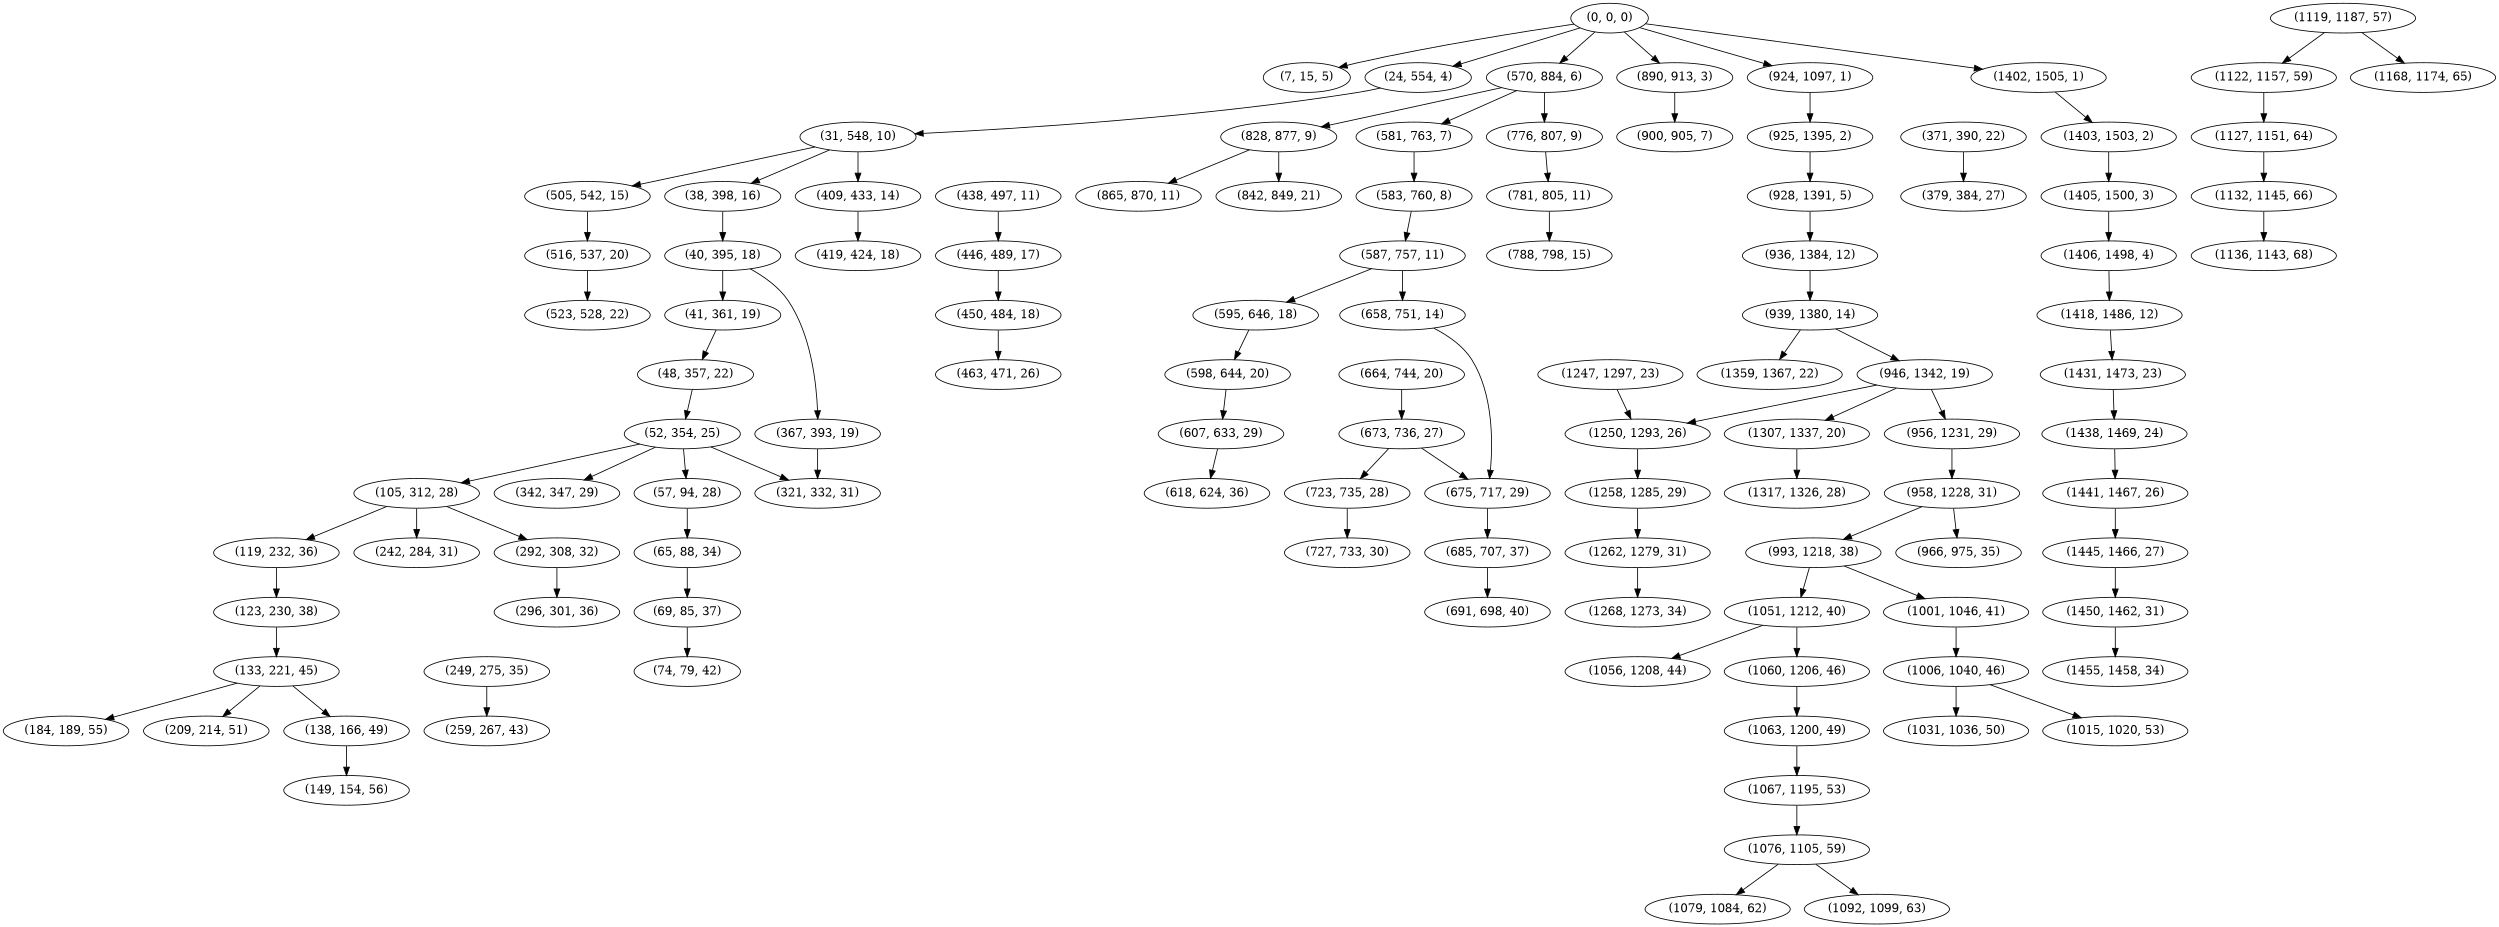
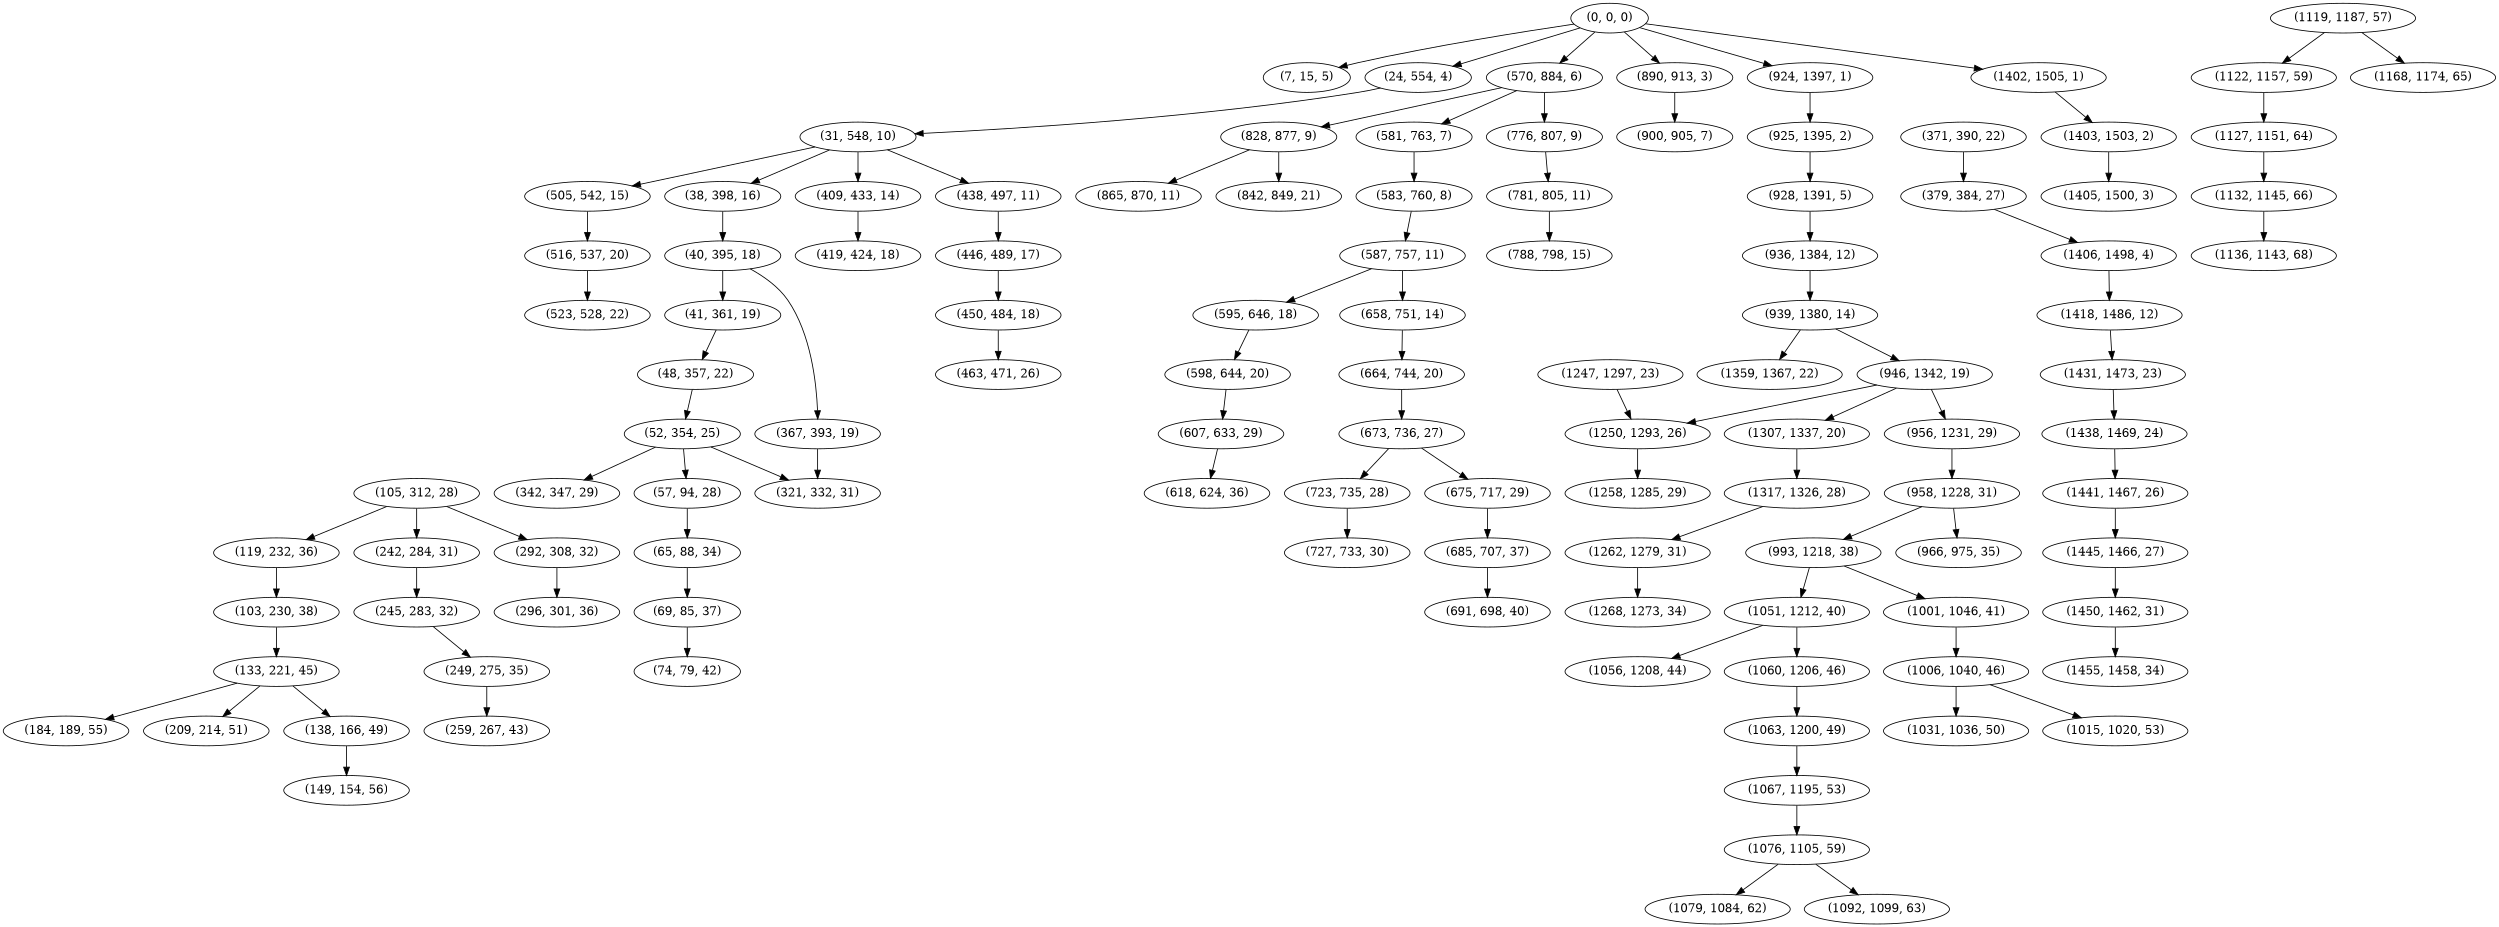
  digraph {
    "(0, 0, 0)"
    "(7, 15, 5)"
    "(24, 554, 4)"
    n4 [label="(570, 884, 6)"]
    "(890, 913, 3)"
-   "(924, 1397, 1)" [label="(924, 1097, 1)"]
+   "(924, 1397, 1)"
    "(1402, 1505, 1)"
    "(31, 548, 10)"
    "(581, 763, 7)"
    "(776, 807, 9)"
    "(828, 877, 9)"
    "(900, 905, 7)"
    "(925, 1395, 2)"
    "(1403, 1503, 2)"
    "(38, 398, 16)"
    "(409, 433, 14)"
    "(438, 497, 11)"
    "(505, 542, 15)"
    "(40, 395, 18)"
    "(419, 424, 18)"
    "(446, 489, 17)"
    "(516, 537, 20)"
    "(41, 361, 19)"
    "(367, 393, 19)"
    "(48, 357, 22)"
    "(321, 332, 31)"
    "(52, 354, 25)"
    "(57, 94, 28)"
    "(105, 312, 28)"
    "(342, 347, 29)"
    "(65, 88, 34)"
    "(119, 232, 36)"
    "(242, 284, 31)"
    "(292, 308, 32)"
    "(69, 85, 37)"
    "(74, 79, 42)"
-   "(123, 230, 38)"
+   "(123, 230, 38)" [label="(103, 230, 38)"]
+   "(245, 283, 32)"
    "(296, 301, 36)"
    "(133, 221, 45)"
    "(138, 166, 49)"
    "(184, 189, 55)"
    "(209, 214, 51)"
    "(149, 154, 56)"
    "(249, 275, 35)"
    "(259, 267, 43)"
    "(371, 390, 22)"
    "(379, 384, 27)"
    "(450, 484, 18)"
    "(463, 471, 26)"
    "(523, 528, 22)"
    "(583, 760, 8)"
    "(781, 805, 11)"
    "(842, 849, 21)"
    "(865, 870, 11)"
    "(587, 757, 11)"
    "(595, 646, 18)"
    "(658, 751, 14)"
    "(598, 644, 20)"
    "(664, 744, 20)"
    "(607, 633, 29)"
    "(618, 624, 36)"
    "(673, 736, 27)"
    "(675, 717, 29)"
    "(723, 735, 28)"
    "(685, 707, 37)"
    "(727, 733, 30)"
    "(691, 698, 40)"
    "(788, 798, 15)"
    "(928, 1391, 5)"
    "(936, 1384, 12)"
    "(939, 1380, 14)"
    "(946, 1342, 19)"
    "(1359, 1367, 22)"
    "(956, 1231, 29)"
    "(1307, 1337, 20)"
    "(1250, 1293, 26)"
    "(958, 1228, 31)"
    "(1247, 1297, 23)"
    "(1317, 1326, 28)"
    "(966, 975, 35)"
    "(993, 1218, 38)"
    "(1001, 1046, 41)"
    "(1051, 1212, 40)"
    "(1006, 1040, 46)"
    "(1056, 1208, 44)"
    "(1060, 1206, 46)"
    "(1015, 1020, 53)"
    "(1031, 1036, 50)"
    "(1063, 1200, 49)"
    "(1067, 1195, 53)"
    "(1076, 1105, 59)"
    "(1079, 1084, 62)"
    "(1092, 1099, 63)"
    "(1119, 1187, 57)"
    "(1122, 1157, 59)"
    "(1168, 1174, 65)"
    "(1127, 1151, 64)"
    "(1132, 1145, 66)"
    "(1136, 1143, 68)"
    "(1258, 1285, 29)"
    "(1262, 1279, 31)"
    "(1268, 1273, 34)"
    "(1405, 1500, 3)"
    "(1406, 1498, 4)"
    "(1418, 1486, 12)"
    "(1431, 1473, 23)"
    "(1438, 1469, 24)"
    "(1441, 1467, 26)"
    "(1445, 1466, 27)"
    "(1450, 1462, 31)"
    "(1455, 1458, 34)"
    "(0, 0, 0)" -> "(7, 15, 5)"
    "(0, 0, 0)" -> "(24, 554, 4)"
    "(0, 0, 0)" -> n4
    "(0, 0, 0)" -> "(890, 913, 3)"
    "(0, 0, 0)" -> "(924, 1397, 1)"
    "(0, 0, 0)" -> "(1402, 1505, 1)"
    "(24, 554, 4)" -> "(31, 548, 10)"
    n4 -> "(581, 763, 7)"
    n4 -> "(776, 807, 9)"
    n4 -> "(828, 877, 9)"
    "(890, 913, 3)" -> "(900, 905, 7)"
    "(924, 1397, 1)" -> "(925, 1395, 2)"
    "(1402, 1505, 1)" -> "(1403, 1503, 2)"
    "(31, 548, 10)" -> "(38, 398, 16)"
    "(31, 548, 10)" -> "(409, 433, 14)"
+   "(31, 548, 10)" -> "(438, 497, 11)"
    "(31, 548, 10)" -> "(505, 542, 15)"
    "(581, 763, 7)" -> "(583, 760, 8)"
    "(776, 807, 9)" -> "(781, 805, 11)"
    "(828, 877, 9)" -> "(842, 849, 21)"
    "(828, 877, 9)" -> "(865, 870, 11)"
    "(925, 1395, 2)" -> "(928, 1391, 5)"
    "(1403, 1503, 2)" -> "(1405, 1500, 3)"
    "(38, 398, 16)" -> "(40, 395, 18)"
    "(409, 433, 14)" -> "(419, 424, 18)"
    "(438, 497, 11)" -> "(446, 489, 17)"
    "(505, 542, 15)" -> "(516, 537, 20)"
    "(40, 395, 18)" -> "(41, 361, 19)"
    "(40, 395, 18)" -> "(367, 393, 19)"
    "(446, 489, 17)" -> "(450, 484, 18)"
    "(516, 537, 20)" -> "(523, 528, 22)"
    "(41, 361, 19)" -> "(48, 357, 22)"
    "(367, 393, 19)" -> "(321, 332, 31)"
    "(48, 357, 22)" -> "(52, 354, 25)"
    "(52, 354, 25)" -> "(321, 332, 31)"
    "(52, 354, 25)" -> "(57, 94, 28)"
-   "(52, 354, 25)" -> "(105, 312, 28)"
    "(52, 354, 25)" -> "(342, 347, 29)"
    "(57, 94, 28)" -> "(65, 88, 34)"
    "(105, 312, 28)" -> "(119, 232, 36)"
    "(105, 312, 28)" -> "(242, 284, 31)"
    "(105, 312, 28)" -> "(292, 308, 32)"
    "(65, 88, 34)" -> "(69, 85, 37)"
    "(119, 232, 36)" -> "(123, 230, 38)"
+   "(242, 284, 31)" -> "(245, 283, 32)"
    "(292, 308, 32)" -> "(296, 301, 36)"
    "(69, 85, 37)" -> "(74, 79, 42)"
    "(123, 230, 38)" -> "(133, 221, 45)"
+   "(245, 283, 32)" -> "(249, 275, 35)"
    "(133, 221, 45)" -> "(138, 166, 49)"
    "(133, 221, 45)" -> "(184, 189, 55)"
    "(133, 221, 45)" -> "(209, 214, 51)"
    "(138, 166, 49)" -> "(149, 154, 56)"
    "(249, 275, 35)" -> "(259, 267, 43)"
    "(371, 390, 22)" -> "(379, 384, 27)"
    "(450, 484, 18)" -> "(463, 471, 26)"
    "(583, 760, 8)" -> "(587, 757, 11)"
    "(781, 805, 11)" -> "(788, 798, 15)"
    "(587, 757, 11)" -> "(595, 646, 18)"
    "(587, 757, 11)" -> "(658, 751, 14)"
    "(595, 646, 18)" -> "(598, 644, 20)"
-   "(658, 751, 14)" -> "(675, 717, 29)"
+   "(658, 751, 14)" -> "(664, 744, 20)"
    "(598, 644, 20)" -> "(607, 633, 29)"
    "(664, 744, 20)" -> "(673, 736, 27)"
    "(607, 633, 29)" -> "(618, 624, 36)"
    "(673, 736, 27)" -> "(675, 717, 29)"
    "(673, 736, 27)" -> "(723, 735, 28)"
    "(675, 717, 29)" -> "(685, 707, 37)"
    "(723, 735, 28)" -> "(727, 733, 30)"
    "(685, 707, 37)" -> "(691, 698, 40)"
    "(928, 1391, 5)" -> "(936, 1384, 12)"
    "(936, 1384, 12)" -> "(939, 1380, 14)"
    "(939, 1380, 14)" -> "(946, 1342, 19)"
    "(939, 1380, 14)" -> "(1359, 1367, 22)"
    "(946, 1342, 19)" -> "(956, 1231, 29)"
    "(946, 1342, 19)" -> "(1307, 1337, 20)"
    "(946, 1342, 19)" -> "(1250, 1293, 26)"
    "(956, 1231, 29)" -> "(958, 1228, 31)"
    "(1307, 1337, 20)" -> "(1317, 1326, 28)"
    "(1250, 1293, 26)" -> "(1258, 1285, 29)"
    "(958, 1228, 31)" -> "(966, 975, 35)"
    "(958, 1228, 31)" -> "(993, 1218, 38)"
    "(1247, 1297, 23)" -> "(1250, 1293, 26)"
    "(993, 1218, 38)" -> "(1001, 1046, 41)"
    "(993, 1218, 38)" -> "(1051, 1212, 40)"
    "(1001, 1046, 41)" -> "(1006, 1040, 46)"
    "(1051, 1212, 40)" -> "(1056, 1208, 44)"
    "(1051, 1212, 40)" -> "(1060, 1206, 46)"
    "(1006, 1040, 46)" -> "(1015, 1020, 53)"
    "(1006, 1040, 46)" -> "(1031, 1036, 50)"
    "(1060, 1206, 46)" -> "(1063, 1200, 49)"
    "(1063, 1200, 49)" -> "(1067, 1195, 53)"
    "(1067, 1195, 53)" -> "(1076, 1105, 59)"
    "(1076, 1105, 59)" -> "(1079, 1084, 62)"
    "(1076, 1105, 59)" -> "(1092, 1099, 63)"
    "(1119, 1187, 57)" -> "(1122, 1157, 59)"
    "(1119, 1187, 57)" -> "(1168, 1174, 65)"
    "(1122, 1157, 59)" -> "(1127, 1151, 64)"
    "(1127, 1151, 64)" -> "(1132, 1145, 66)"
    "(1132, 1145, 66)" -> "(1136, 1143, 68)"
-   "(1258, 1285, 29)" -> "(1262, 1279, 31)"
+   "(1317, 1326, 28)" -> "(1262, 1279, 31)"
    "(1262, 1279, 31)" -> "(1268, 1273, 34)"
-   "(1405, 1500, 3)" -> "(1406, 1498, 4)"
+   "(379, 384, 27)" -> "(1406, 1498, 4)"
    "(1406, 1498, 4)" -> "(1418, 1486, 12)"
    "(1418, 1486, 12)" -> "(1431, 1473, 23)"
    "(1431, 1473, 23)" -> "(1438, 1469, 24)"
    "(1438, 1469, 24)" -> "(1441, 1467, 26)"
    "(1441, 1467, 26)" -> "(1445, 1466, 27)"
    "(1445, 1466, 27)" -> "(1450, 1462, 31)"
    "(1450, 1462, 31)" -> "(1455, 1458, 34)"
  }
